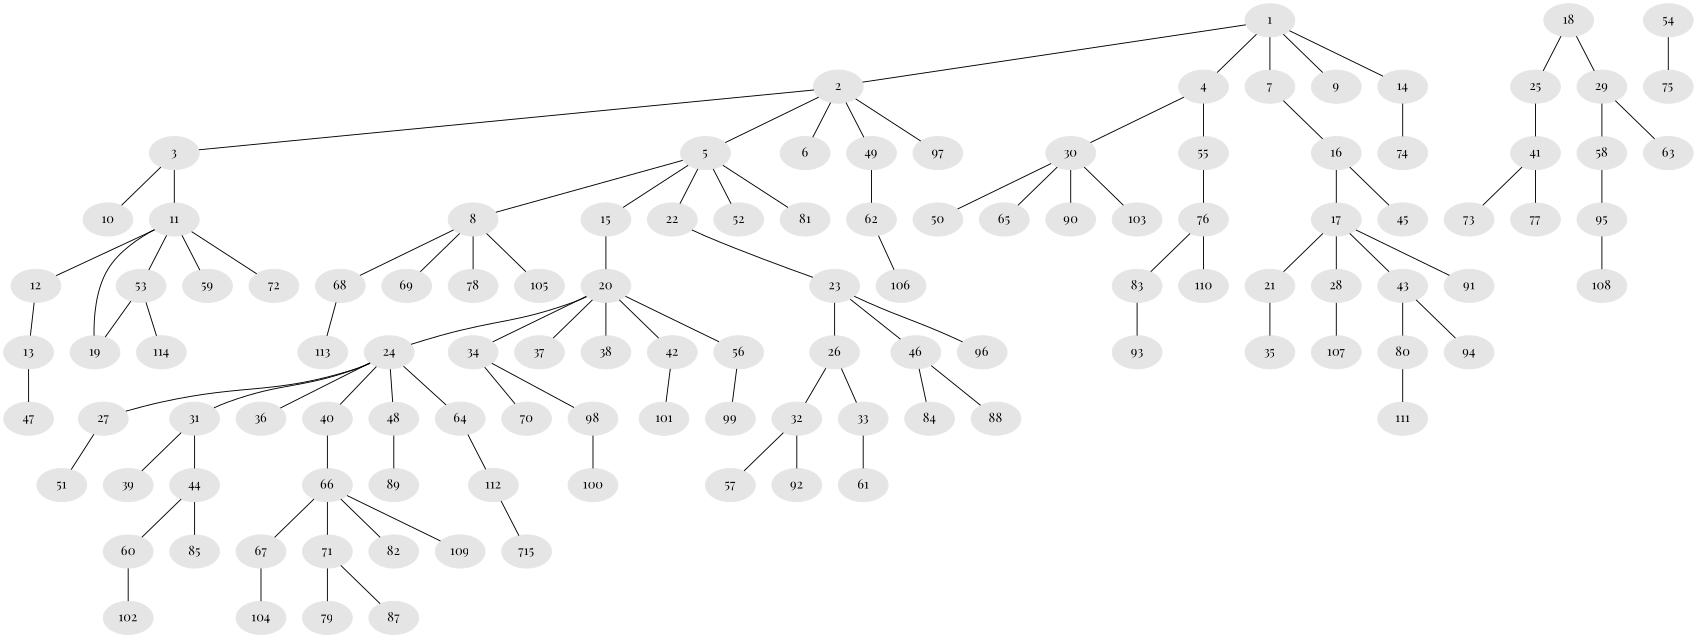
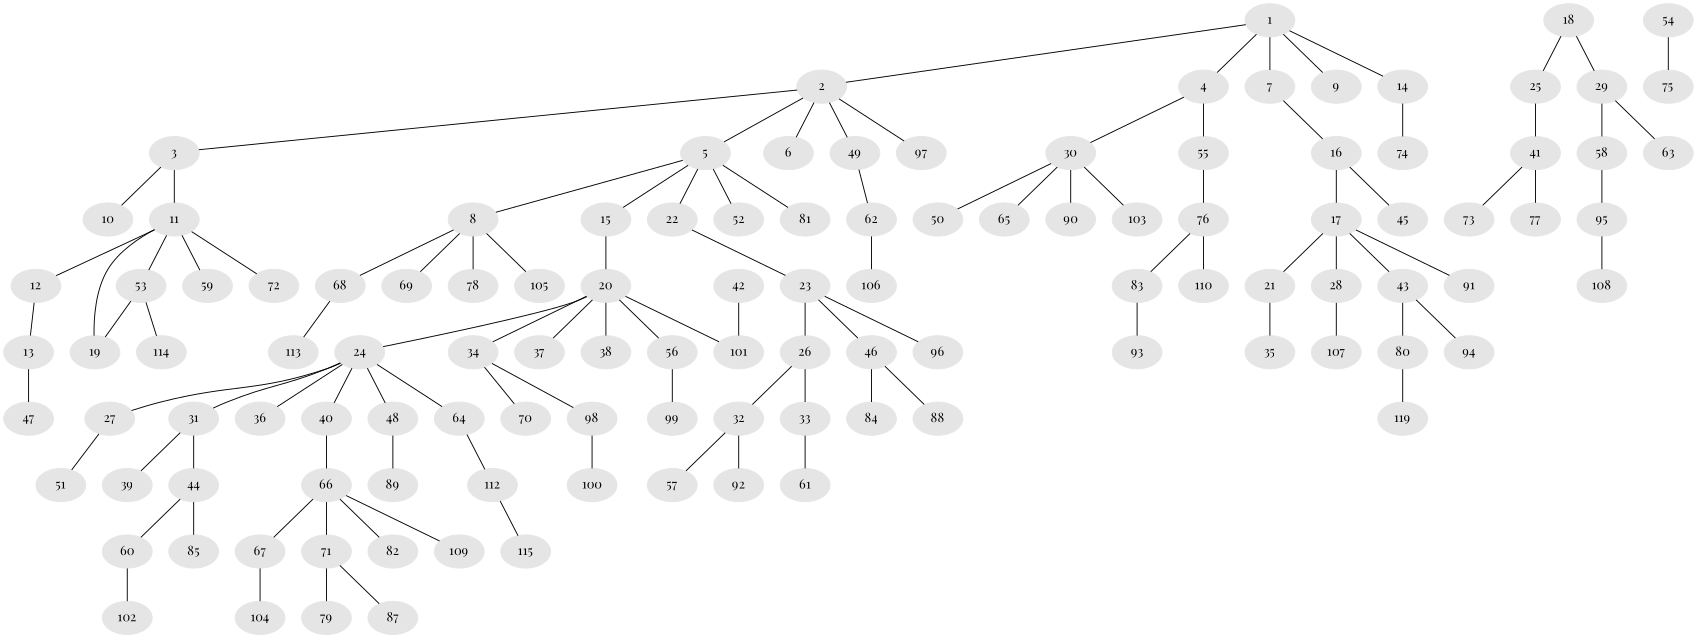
  graph {
    fontname="Playfair Display"
    node [color=gray90 fontname="Playfair Display" style=filled]
    edge [fontname="Playfair Display"]
    1
    2
    4
    7
    9
    14
    3
    5
    6
    49
    97
    30
    55
    16
    74
    10
    11
    8
    15
    22
    52
    81
    62
    12
    19
    53
    59
    72
    50
    65
    90
    103
    76
    68
    69
    78
    105
    20
    23
    17
    45
    113
    13
    114
    47
    18
    25
    29
    24
    34
    37
    38
    42
    56
    21
    28
    43
    91
    35
    107
    80
    94
    41
    58
    63
    27
    31
    36
    40
    48
    64
    70
    98
    101
    99
    26
    46
    96
    32
    33
    84
    88
    51
    39
    44
    66
    89
    112
    73
    77
    57
    92
    61
    95
    60
    85
    100
    67
    71
    82
    109
-   111
+   111 [label=119]
    102
    106
    54
    75
    83
    110
    108
-   115 [label=715]
+   115
    104
    79
    87
    93
    1 -- 2
    1 -- 4
    1 -- 7
    1 -- 9
    1 -- 14
    2 -- 3
    2 -- 5
    2 -- 6
    2 -- 49
    2 -- 97
    4 -- 30
    4 -- 55
    7 -- 16
    14 -- 74
    3 -- 10
    3 -- 11
    5 -- 8
    5 -- 15
    5 -- 22
    5 -- 52
    5 -- 81
    49 -- 62
    30 -- 50
    30 -- 65
    30 -- 90
    30 -- 103
    55 -- 76
    16 -- 17
    16 -- 45
    11 -- 12
    11 -- 19
    11 -- 53
    11 -- 59
    11 -- 72
    8 -- 68
    8 -- 69
    8 -- 78
    8 -- 105
    15 -- 20
    22 -- 23
    62 -- 106
    12 -- 13
    53 -- 19
    53 -- 114
    76 -- 83
    76 -- 110
    68 -- 113
    20 -- 24
    20 -- 34
    20 -- 37
    20 -- 38
-   20 -- 42
+   20 -- 101
    20 -- 56
    23 -- 26
    23 -- 46
    23 -- 96
    17 -- 21
    17 -- 28
    17 -- 43
    17 -- 91
    13 -- 47
    18 -- 25
    18 -- 29
    25 -- 41
    29 -- 58
    29 -- 63
    24 -- 27
    24 -- 31
    24 -- 36
    24 -- 40
    24 -- 48
    24 -- 64
    34 -- 70
    34 -- 98
    42 -- 101
    56 -- 99
    21 -- 35
    28 -- 107
    43 -- 80
    43 -- 94
    80 -- 111
    41 -- 73
    41 -- 77
    58 -- 95
    27 -- 51
    31 -- 39
    31 -- 44
    40 -- 66
    48 -- 89
    64 -- 112
    98 -- 100
    26 -- 32
    26 -- 33
    46 -- 84
    46 -- 88
    32 -- 57
    32 -- 92
    33 -- 61
    44 -- 60
    44 -- 85
    66 -- 67
    66 -- 71
    66 -- 82
    66 -- 109
    112 -- 115
    95 -- 108
    60 -- 102
    67 -- 104
    71 -- 79
    71 -- 87
    54 -- 75
    83 -- 93
  }
